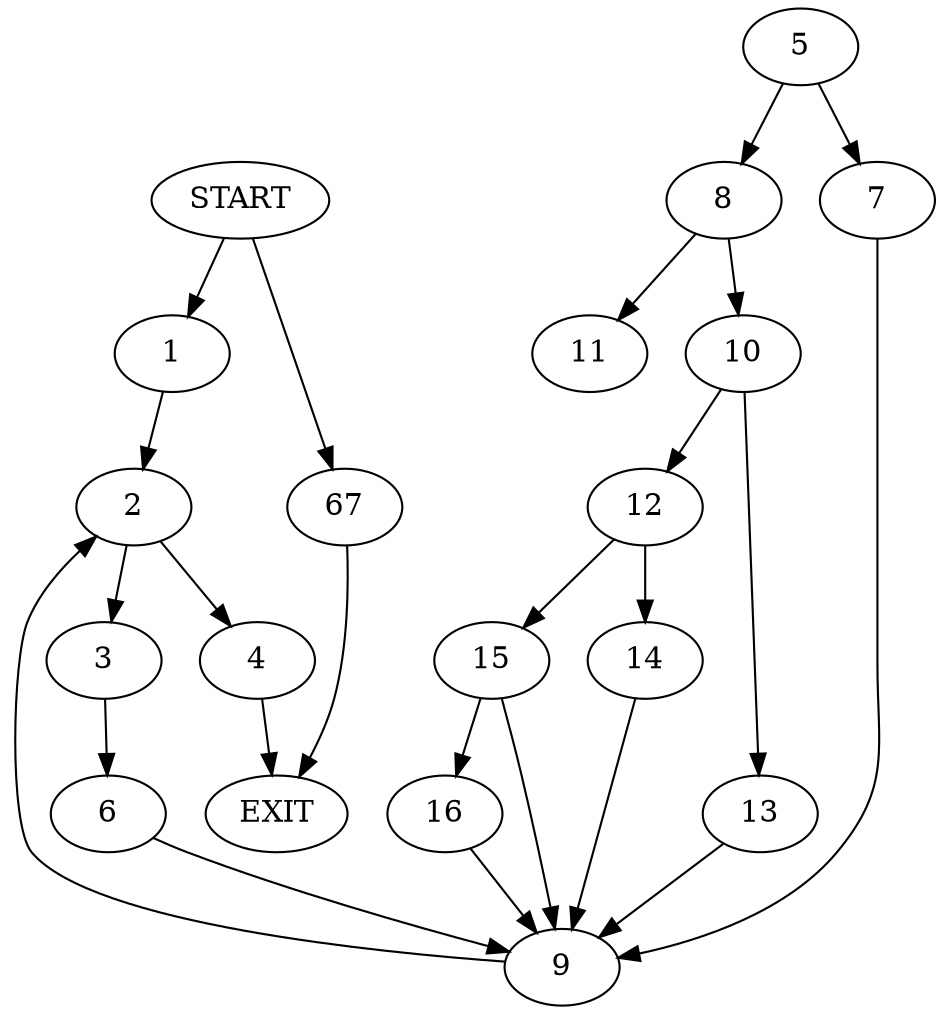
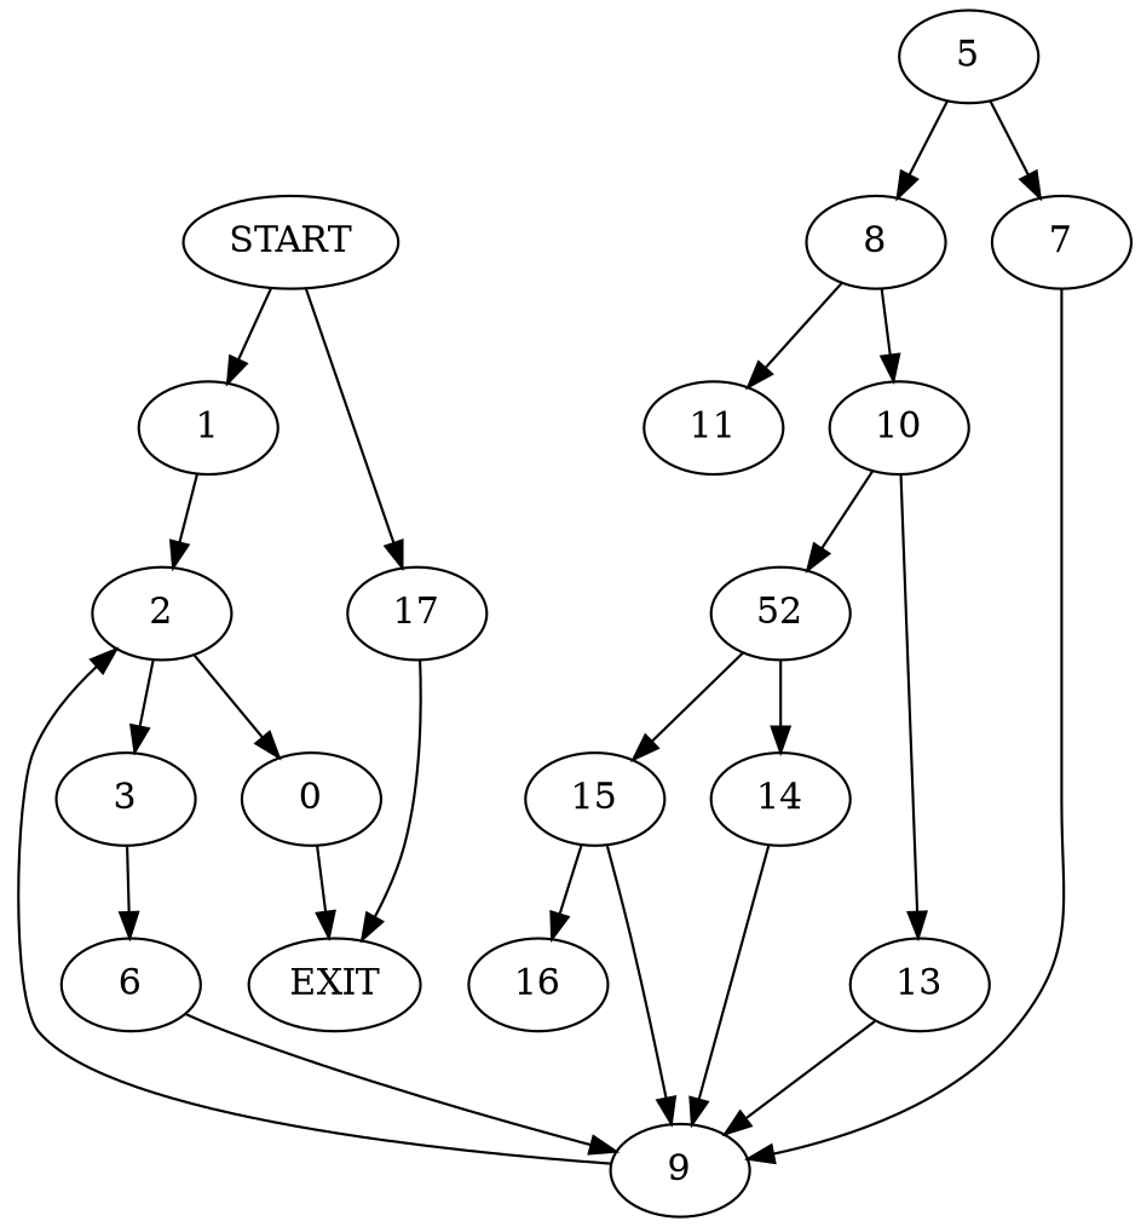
  digraph {
    n1 [label=START]
    1
-   17 [label=67]
+   17
    2
    n5 [label=EXIT]
    3
-   4
+   4 [label=0]
    6
    5
    7
    8
    9
    10
    11
-   12
+   12 [label=52]
    13
    14
    15
    16
    n1 -> 1
    n1 -> 17
    1 -> 2
    17 -> n5
    2 -> 3
    2 -> 4
    3 -> 6
    4 -> n5
    6 -> 9
    5 -> 7
    5 -> 8
    7 -> 9
    8 -> 10
    8 -> 11
    9 -> 2
    10 -> 12
    10 -> 13
    12 -> 14
    12 -> 15
    13 -> 9
    14 -> 9
    15 -> 9
    15 -> 16
-   16 -> 9
  }
